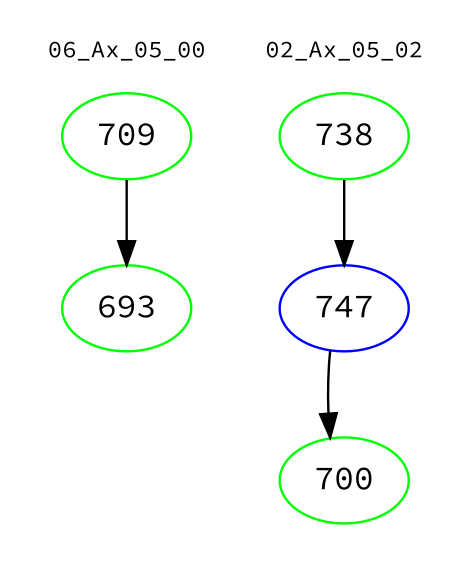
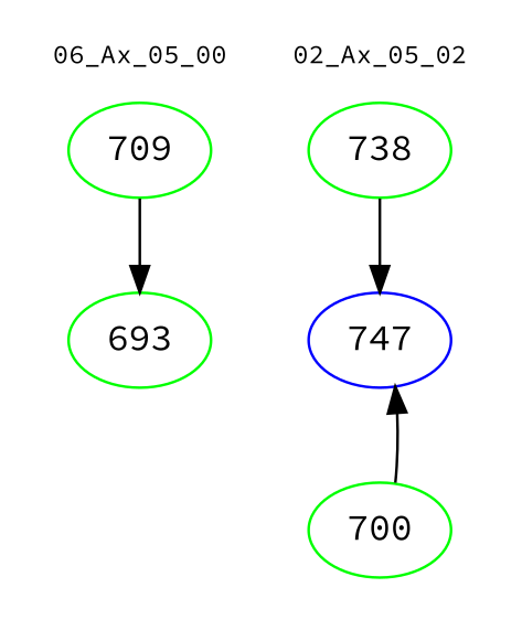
  digraph {
    fontname="Source Code Pro"
    node [color=green fontname="Source Code Pro"]
    edge [color=black fontname="Source Code Pro"]
    n1 [label=709]
    n2 [label=693]
    n3 [label=738]
    n4 [label=700]
    n5 [color=blue label=747]
    subgraph cluster_1 {
      color=white
      fontsize=10
      label="06_Ax_05_00"
      n1
      n2
    }
    subgraph cluster_2 {
      color=white
      fontsize=10
      label="02_Ax_05_02"
      n3
      n4
      n5
    }
    n1 -> n2
    n3 -> n5
-   n5 -> n4
+   n4 -> n5
  }
